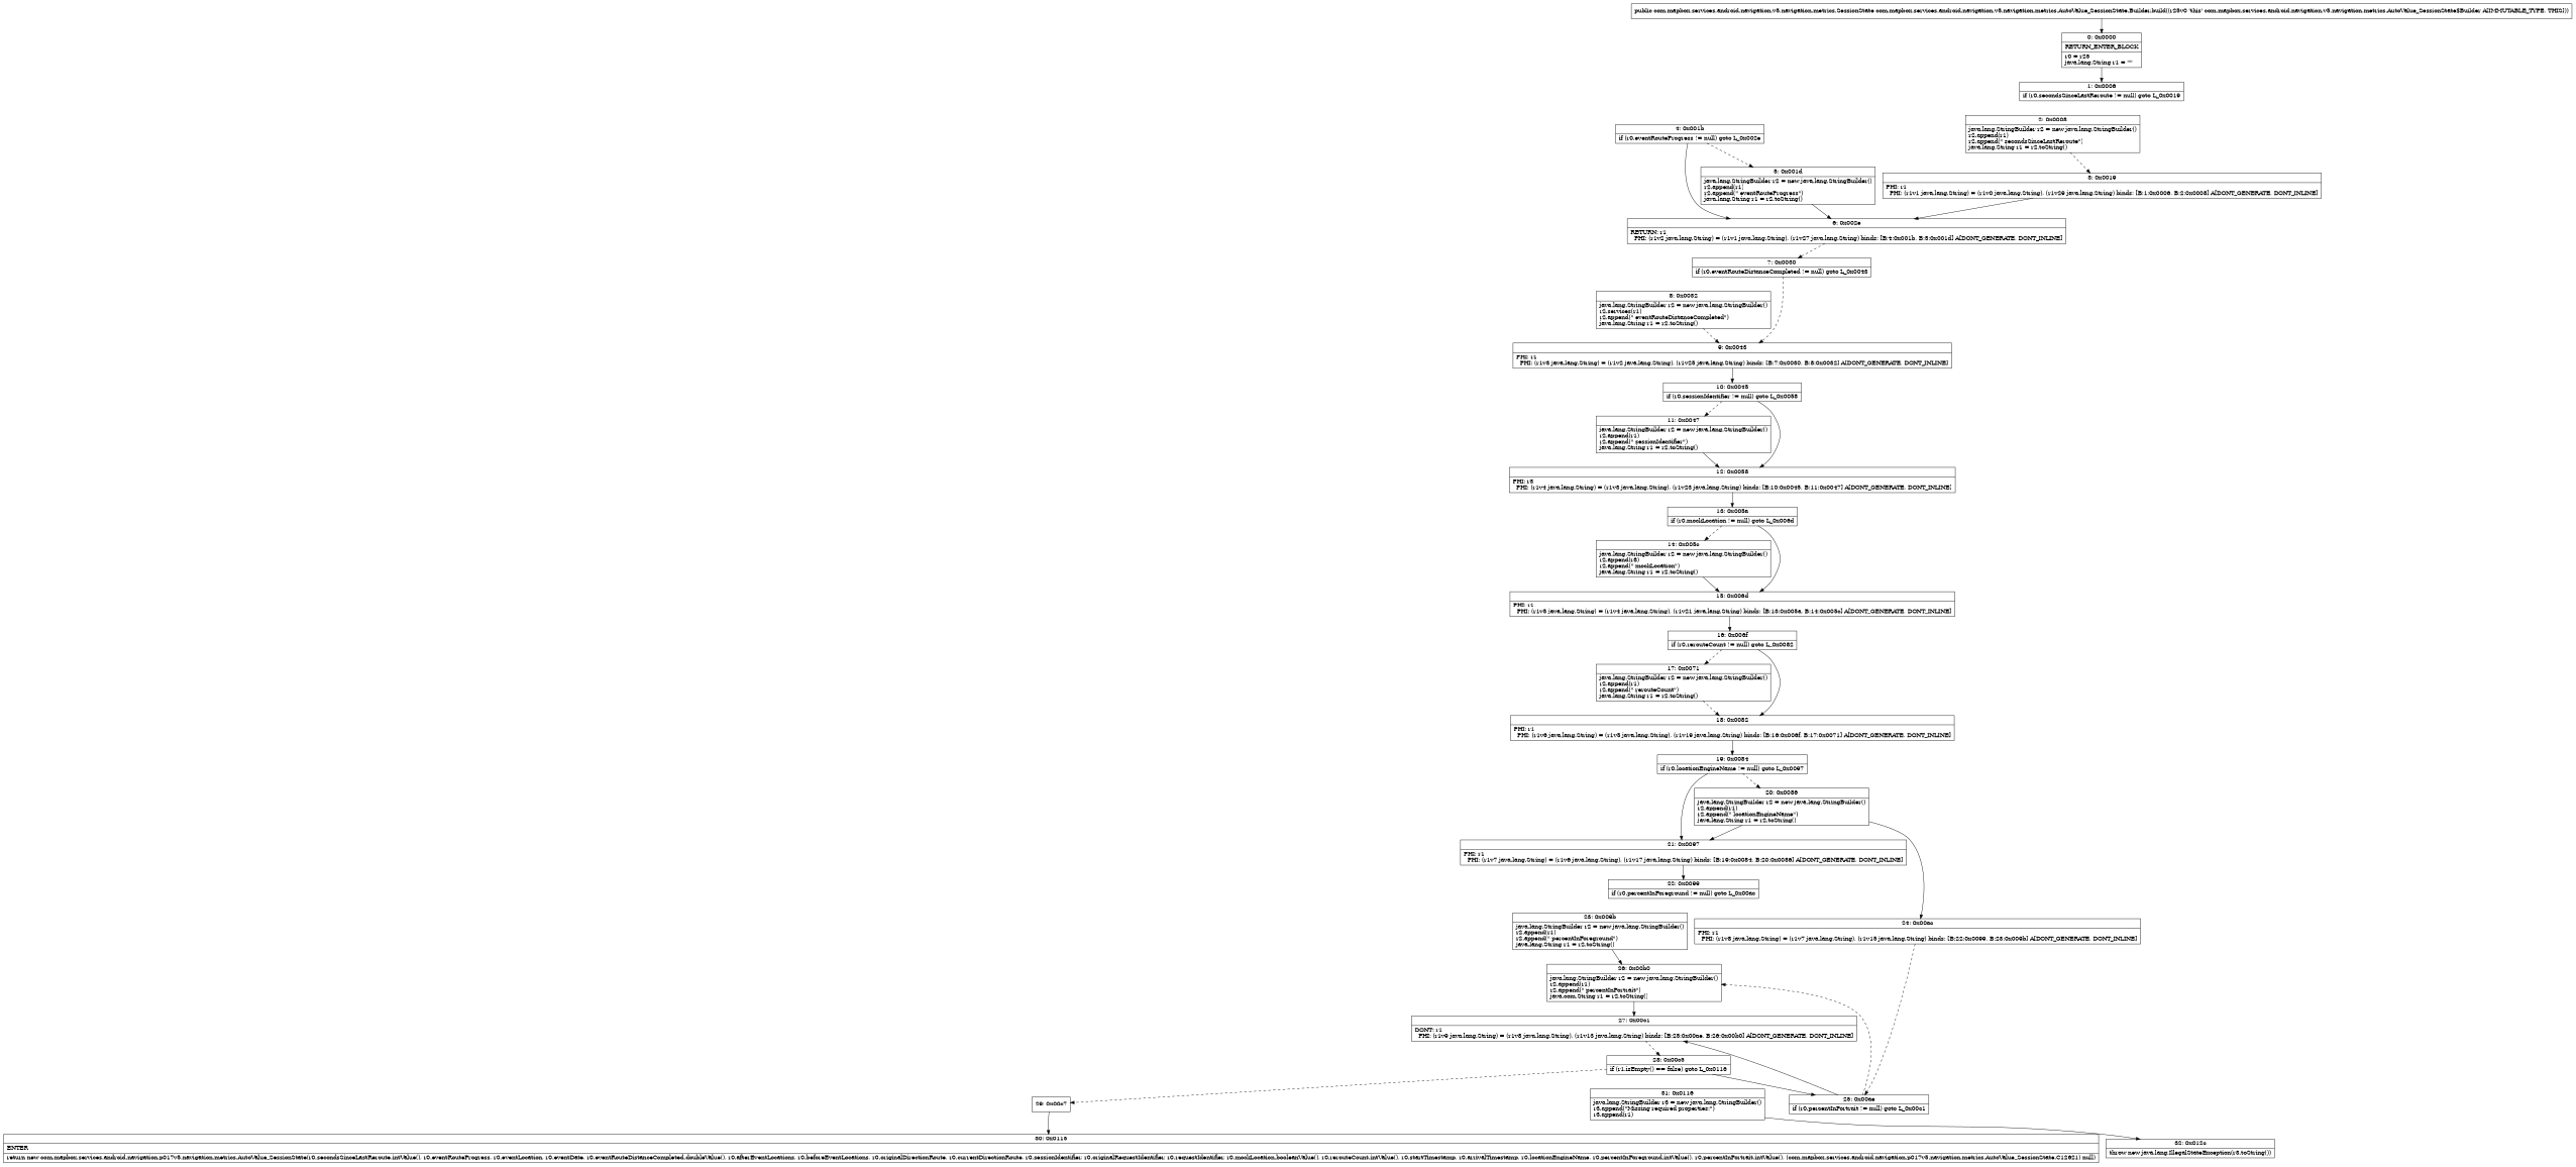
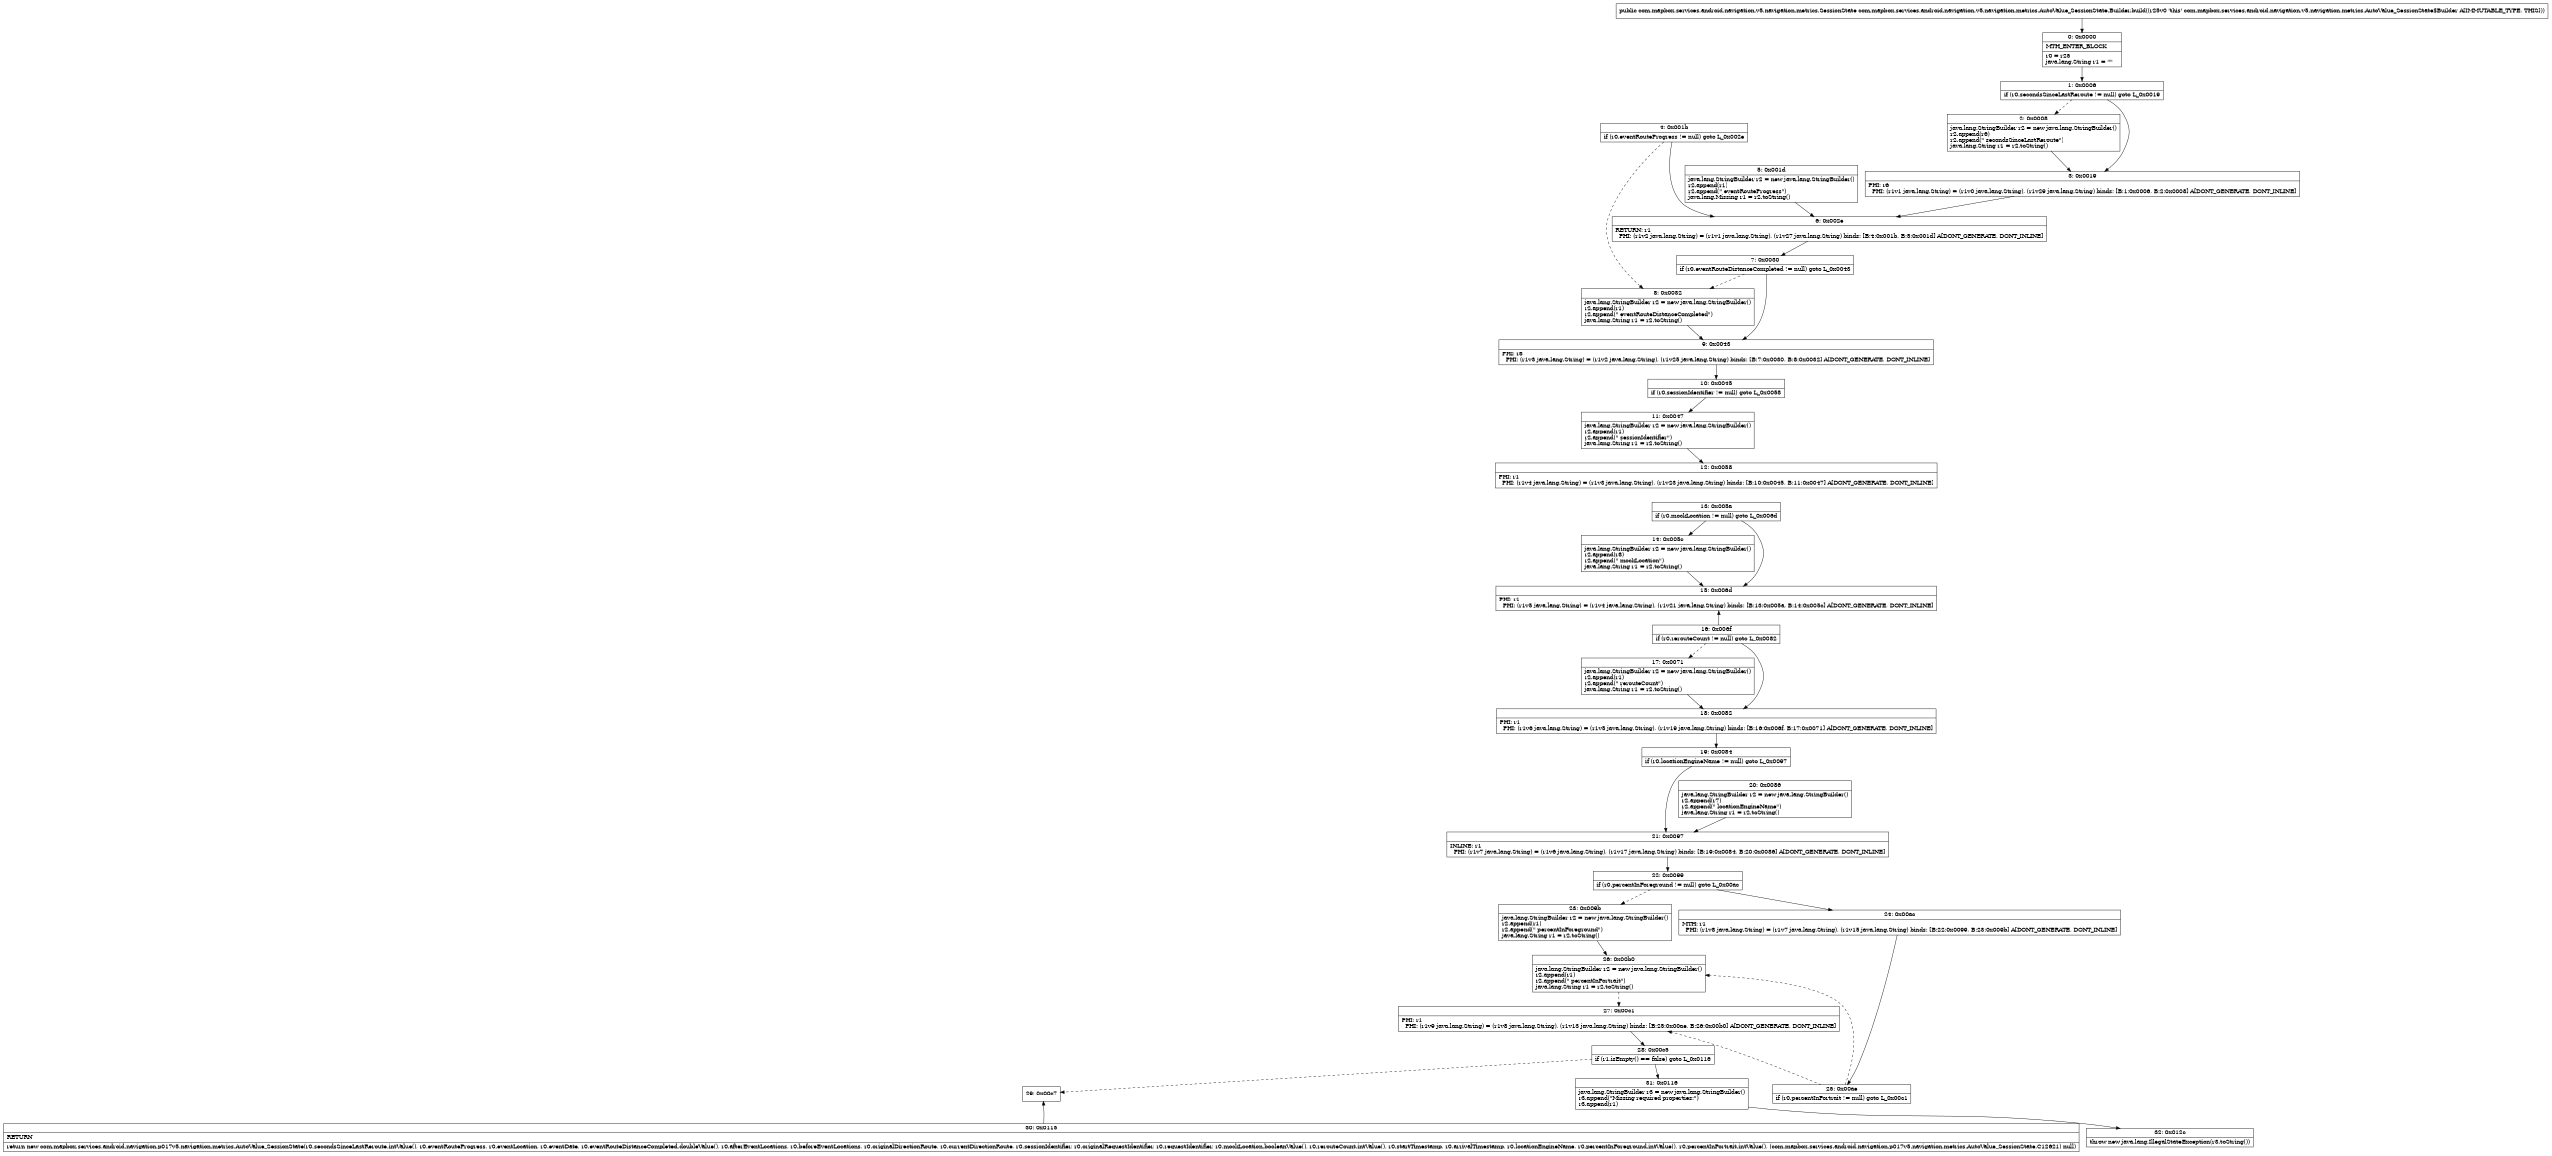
  digraph {
    node [shape=record]
-   n1 [label="{0\:\ 0x0000|RETURN_ENTER_BLOCK\l|r0 = r25\ljava.lang.String r1 = \"\"\l}"]
+   n1 [label="{0\:\ 0x0000|MTH_ENTER_BLOCK\l|r0 = r25\ljava.lang.String r1 = \"\"\l}"]
    n2 [label="{1\:\ 0x0006|if (r0.secondsSinceLastReroute != null) goto L_0x0019\l}"]
-   n3 [label="{2\:\ 0x0008|java.lang.StringBuilder r2 = new java.lang.StringBuilder()\lr2.append(r1)\lr2.append(\" secondsSinceLastReroute\")\ljava.lang.String r1 = r2.toString()\l}"]
-   n4 [label="{3\:\ 0x0019|PHI: r1 \l  PHI: (r1v1 java.lang.String) = (r1v0 java.lang.String), (r1v29 java.lang.String) binds: [B:1:0x0006, B:2:0x0008] A[DONT_GENERATE, DONT_INLINE]\l}"]
+   n3 [label="{2\:\ 0x0008|java.lang.StringBuilder r2 = new java.lang.StringBuilder()\lr2.append(r6)\lr2.append(\" secondsSinceLastReroute\")\ljava.lang.String r1 = r2.toString()\l}"]
+   n4 [label="{3\:\ 0x0019|PHI: r6 \l  PHI: (r1v1 java.lang.String) = (r1v0 java.lang.String), (r1v29 java.lang.String) binds: [B:1:0x0006, B:2:0x0008] A[DONT_GENERATE, DONT_INLINE]\l}"]
    n5 [label="{6\:\ 0x002e|RETURN: r1 \l  PHI: (r1v2 java.lang.String) = (r1v1 java.lang.String), (r1v27 java.lang.String) binds: [B:4:0x001b, B:5:0x001d] A[DONT_GENERATE, DONT_INLINE]\l}"]
    n6 [label="{4\:\ 0x001b|if (r0.eventRouteProgress != null) goto L_0x002e\l}"]
-   n7 [label="{5\:\ 0x001d|java.lang.StringBuilder r2 = new java.lang.StringBuilder()\lr2.append(r1)\lr2.append(\" eventRouteProgress\")\ljava.lang.String r1 = r2.toString()\l}"]
+   n7 [label="{5\:\ 0x001d|java.lang.StringBuilder r2 = new java.lang.StringBuilder()\lr2.append(r1)\lr2.append(\" eventRouteProgress\")\ljava.lang.Missing r1 = r2.toString()\l}"]
    n8 [label="{7\:\ 0x0030|if (r0.eventRouteDistanceCompleted != null) goto L_0x0043\l}"]
-   n9 [label="{8\:\ 0x0032|java.lang.StringBuilder r2 = new java.lang.StringBuilder()\lr2.services(r1)\lr2.append(\" eventRouteDistanceCompleted\")\ljava.lang.String r1 = r2.toString()\l}"]
-   n10 [label="{9\:\ 0x0043|PHI: r1 \l  PHI: (r1v3 java.lang.String) = (r1v2 java.lang.String), (r1v25 java.lang.String) binds: [B:7:0x0030, B:8:0x0032] A[DONT_GENERATE, DONT_INLINE]\l}"]
+   n9 [label="{8\:\ 0x0032|java.lang.StringBuilder r2 = new java.lang.StringBuilder()\lr2.append(r1)\lr2.append(\" eventRouteDistanceCompleted\")\ljava.lang.String r1 = r2.toString()\l}"]
+   n10 [label="{9\:\ 0x0043|PHI: r8 \l  PHI: (r1v3 java.lang.String) = (r1v2 java.lang.String), (r1v25 java.lang.String) binds: [B:7:0x0030, B:8:0x0032] A[DONT_GENERATE, DONT_INLINE]\l}"]
    n11 [label="{10\:\ 0x0045|if (r0.sessionIdentifier != null) goto L_0x0058\l}"]
    n12 [label="{11\:\ 0x0047|java.lang.StringBuilder r2 = new java.lang.StringBuilder()\lr2.append(r1)\lr2.append(\" sessionIdentifier\")\ljava.lang.String r1 = r2.toString()\l}"]
-   n13 [label="{12\:\ 0x0058|PHI: r3 \l  PHI: (r1v4 java.lang.String) = (r1v3 java.lang.String), (r1v23 java.lang.String) binds: [B:10:0x0045, B:11:0x0047] A[DONT_GENERATE, DONT_INLINE]\l}"]
+   n13 [label="{12\:\ 0x0058|PHI: r1 \l  PHI: (r1v4 java.lang.String) = (r1v3 java.lang.String), (r1v23 java.lang.String) binds: [B:10:0x0045, B:11:0x0047] A[DONT_GENERATE, DONT_INLINE]\l}"]
    n14 [label="{13\:\ 0x005a|if (r0.mockLocation != null) goto L_0x006d\l}"]
    n15 [label="{14\:\ 0x005c|java.lang.StringBuilder r2 = new java.lang.StringBuilder()\lr2.append(r8)\lr2.append(\" mockLocation\")\ljava.lang.String r1 = r2.toString()\l}"]
    n16 [label="{15\:\ 0x006d|PHI: r1 \l  PHI: (r1v5 java.lang.String) = (r1v4 java.lang.String), (r1v21 java.lang.String) binds: [B:13:0x005a, B:14:0x005c] A[DONT_GENERATE, DONT_INLINE]\l}"]
    n17 [label="{16\:\ 0x006f|if (r0.rerouteCount != null) goto L_0x0082\l}"]
    n18 [label="{17\:\ 0x0071|java.lang.StringBuilder r2 = new java.lang.StringBuilder()\lr2.append(r1)\lr2.append(\" rerouteCount\")\ljava.lang.String r1 = r2.toString()\l}"]
    n19 [label="{18\:\ 0x0082|PHI: r1 \l  PHI: (r1v6 java.lang.String) = (r1v5 java.lang.String), (r1v19 java.lang.String) binds: [B:16:0x006f, B:17:0x0071] A[DONT_GENERATE, DONT_INLINE]\l}"]
    n20 [label="{19\:\ 0x0084|if (r0.locationEngineName != null) goto L_0x0097\l}"]
-   n21 [label="{20\:\ 0x0086|java.lang.StringBuilder r2 = new java.lang.StringBuilder()\lr2.append(r1)\lr2.append(\" locationEngineName\")\ljava.lang.String r1 = r2.toString()\l}"]
-   n22 [label="{21\:\ 0x0097|PHI: r1 \l  PHI: (r1v7 java.lang.String) = (r1v6 java.lang.String), (r1v17 java.lang.String) binds: [B:19:0x0084, B:20:0x0086] A[DONT_GENERATE, DONT_INLINE]\l}"]
+   n21 [label="{20\:\ 0x0086|java.lang.StringBuilder r2 = new java.lang.StringBuilder()\lr2.append(r7)\lr2.append(\" locationEngineName\")\ljava.lang.String r1 = r2.toString()\l}"]
+   n22 [label="{21\:\ 0x0097|INLINE: r1 \l  PHI: (r1v7 java.lang.String) = (r1v6 java.lang.String), (r1v17 java.lang.String) binds: [B:19:0x0084, B:20:0x0086] A[DONT_GENERATE, DONT_INLINE]\l}"]
    n23 [label="{22\:\ 0x0099|if (r0.percentInForeground != null) goto L_0x00ac\l}"]
    n24 [label="{23\:\ 0x009b|java.lang.StringBuilder r2 = new java.lang.StringBuilder()\lr2.append(r1)\lr2.append(\" percentInForeground\")\ljava.lang.String r1 = r2.toString()\l}"]
-   n25 [label="{24\:\ 0x00ac|PHI: r1 \l  PHI: (r1v8 java.lang.String) = (r1v7 java.lang.String), (r1v15 java.lang.String) binds: [B:22:0x0099, B:23:0x009b] A[DONT_GENERATE, DONT_INLINE]\l}"]
-   n26 [label="{26\:\ 0x00b0|java.lang.StringBuilder r2 = new java.lang.StringBuilder()\lr2.append(r1)\lr2.append(\" percentInPortrait\")\ljava.com.String r1 = r2.toString()\l}"]
+   n25 [label="{24\:\ 0x00ac|MTH: r1 \l  PHI: (r1v8 java.lang.String) = (r1v7 java.lang.String), (r1v15 java.lang.String) binds: [B:22:0x0099, B:23:0x009b] A[DONT_GENERATE, DONT_INLINE]\l}"]
+   n26 [label="{26\:\ 0x00b0|java.lang.StringBuilder r2 = new java.lang.StringBuilder()\lr2.append(r1)\lr2.append(\" percentInPortrait\")\ljava.lang.String r1 = r2.toString()\l}"]
    n27 [label="{25\:\ 0x00ae|if (r0.percentInPortrait != null) goto L_0x00c1\l}"]
-   n28 [label="{27\:\ 0x00c1|DONT: r1 \l  PHI: (r1v9 java.lang.String) = (r1v8 java.lang.String), (r1v13 java.lang.String) binds: [B:25:0x00ae, B:26:0x00b0] A[DONT_GENERATE, DONT_INLINE]\l}"]
+   n28 [label="{27\:\ 0x00c1|PHI: r1 \l  PHI: (r1v9 java.lang.String) = (r1v8 java.lang.String), (r1v13 java.lang.String) binds: [B:25:0x00ae, B:26:0x00b0] A[DONT_GENERATE, DONT_INLINE]\l}"]
    n29 [label="{28\:\ 0x00c5|if (r1.isEmpty() == false) goto L_0x0116\l}"]
    n30 [label="{29\:\ 0x00c7}"]
    n31 [label="{31\:\ 0x0116|java.lang.StringBuilder r3 = new java.lang.StringBuilder()\lr3.append(\"Missing required properties:\")\lr3.append(r1)\l}"]
-   n32 [label="{30\:\ 0x0115|ENTER\l|return new com.mapbox.services.android.navigation.p017v5.navigation.metrics.AutoValue_SessionState(r0.secondsSinceLastReroute.intValue(), r0.eventRouteProgress, r0.eventLocation, r0.eventDate, r0.eventRouteDistanceCompleted.doubleValue(), r0.afterEventLocations, r0.beforeEventLocations, r0.originalDirectionRoute, r0.currentDirectionRoute, r0.sessionIdentifier, r0.originalRequestIdentifier, r0.requestIdentifier, r0.mockLocation.booleanValue(), r0.rerouteCount.intValue(), r0.startTimestamp, r0.arrivalTimestamp, r0.locationEngineName, r0.percentInForeground.intValue(), r0.percentInPortrait.intValue(), (com.mapbox.services.android.navigation.p017v5.navigation.metrics.AutoValue_SessionState.C12621) null)\l}"]
+   n32 [label="{30\:\ 0x0115|RETURN\l|return new com.mapbox.services.android.navigation.p017v5.navigation.metrics.AutoValue_SessionState(r0.secondsSinceLastReroute.intValue(), r0.eventRouteProgress, r0.eventLocation, r0.eventDate, r0.eventRouteDistanceCompleted.doubleValue(), r0.afterEventLocations, r0.beforeEventLocations, r0.originalDirectionRoute, r0.currentDirectionRoute, r0.sessionIdentifier, r0.originalRequestIdentifier, r0.requestIdentifier, r0.mockLocation.booleanValue(), r0.rerouteCount.intValue(), r0.startTimestamp, r0.arrivalTimestamp, r0.locationEngineName, r0.percentInForeground.intValue(), r0.percentInPortrait.intValue(), (com.mapbox.services.android.navigation.p017v5.navigation.metrics.AutoValue_SessionState.C12621) null)\l}"]
    n33 [label="{32\:\ 0x012c|throw new java.lang.IllegalStateException(r3.toString())\l}"]
    n34 [label="{public com.mapbox.services.android.navigation.v5.navigation.metrics.SessionState com.mapbox.services.android.navigation.v5.navigation.metrics.AutoValue_SessionState.Builder.build((r25v0 'this' com.mapbox.services.android.navigation.v5.navigation.metrics.AutoValue_SessionState$Builder A[IMMUTABLE_TYPE, THIS])) }"]
    n1 -> n2
-   n3 -> n4 [style=dashed]
+   n2 -> n3 [style=dashed]
+   n2 -> n4
+   n3 -> n4
    n4 -> n5
-   n5 -> n8 [style=dashed]
+   n5 -> n8
    n6 -> n5
-   n6 -> n7 [style=dashed]
+   n6 -> n9 [style=dashed]
    n7 -> n5
-   n8 -> n10 [style=dashed]
-   n9 -> n10 [style=dashed]
+   n8 -> n9 [style=dashed]
+   n8 -> n10
+   n9 -> n10
    n10 -> n11
-   n11 -> n12 [style=dashed]
-   n11 -> n13
+   n11 -> n12 [style=solid]
    n12 -> n13
-   n13 -> n14
-   n14 -> n15 [style=dashed]
+   n14 -> n15 [style=solid]
    n14 -> n16
    n15 -> n16
-   n16 -> n17
+   n17 -> n16
    n17 -> n18 [style=dashed]
    n17 -> n19
-   n18 -> n19 [style=dashed]
+   n18 -> n19
    n19 -> n20
-   n20 -> n21 [style=dashed]
    n20 -> n22
    n21 -> n22
    n22 -> n23
-   n21 -> n25
+   n23 -> n24 [style=dashed]
+   n23 -> n25
    n24 -> n26
-   n25 -> n27 [style=dashed]
-   n26 -> n28
+   n25 -> n27
+   n26 -> n28 [style=dashed]
    n27 -> n26 [style=dashed]
-   n27 -> n28
-   n28 -> n29 [style=dashed]
+   n27 -> n28 [style=dashed]
+   n28 -> n29
    n29 -> n30 [style=dashed]
-   n29 -> n27
-   n30 -> n32
+   n29 -> n31
+   n32 -> n30
    n31 -> n33
    n34 -> n1
  }
